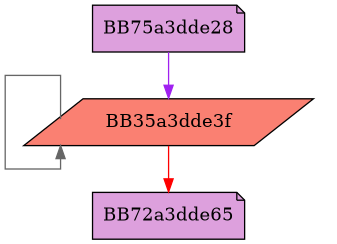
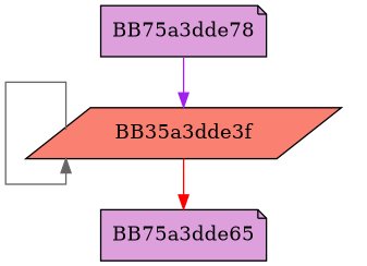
  digraph {
    splines=ortho
    node [fillcolor=plum shape=note style=filled]
    n1 [fillcolor=salmon label=BB35a3dde3f shape=parallelogram]
-   BB75a3dde28
-   BB75a3dde65 [label=BB72a3dde65]
+   BB75a3dde28 [label=BB75a3dde78]
+   BB75a3dde65
    n1 -> n1 [color=gray40]
    n1 -> BB75a3dde65 [color=red]
    BB75a3dde28 -> n1 [color=purple]
  }
